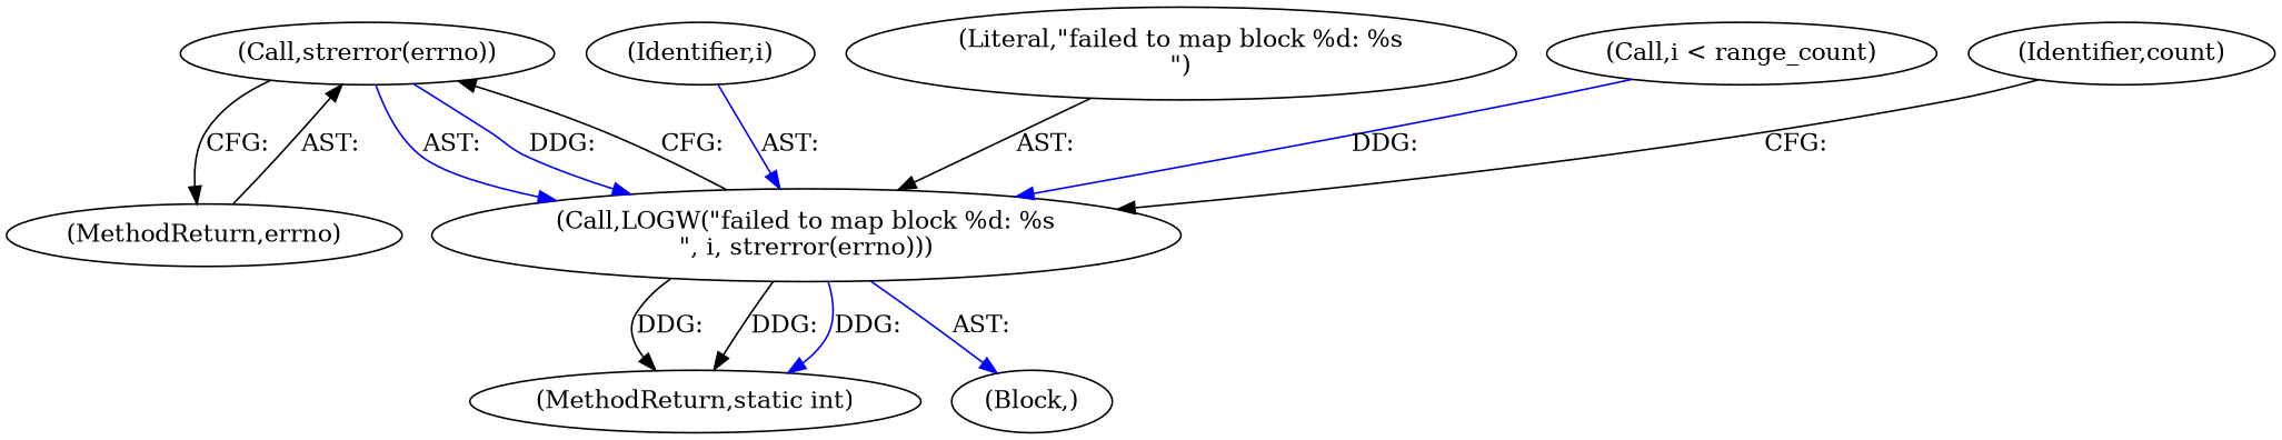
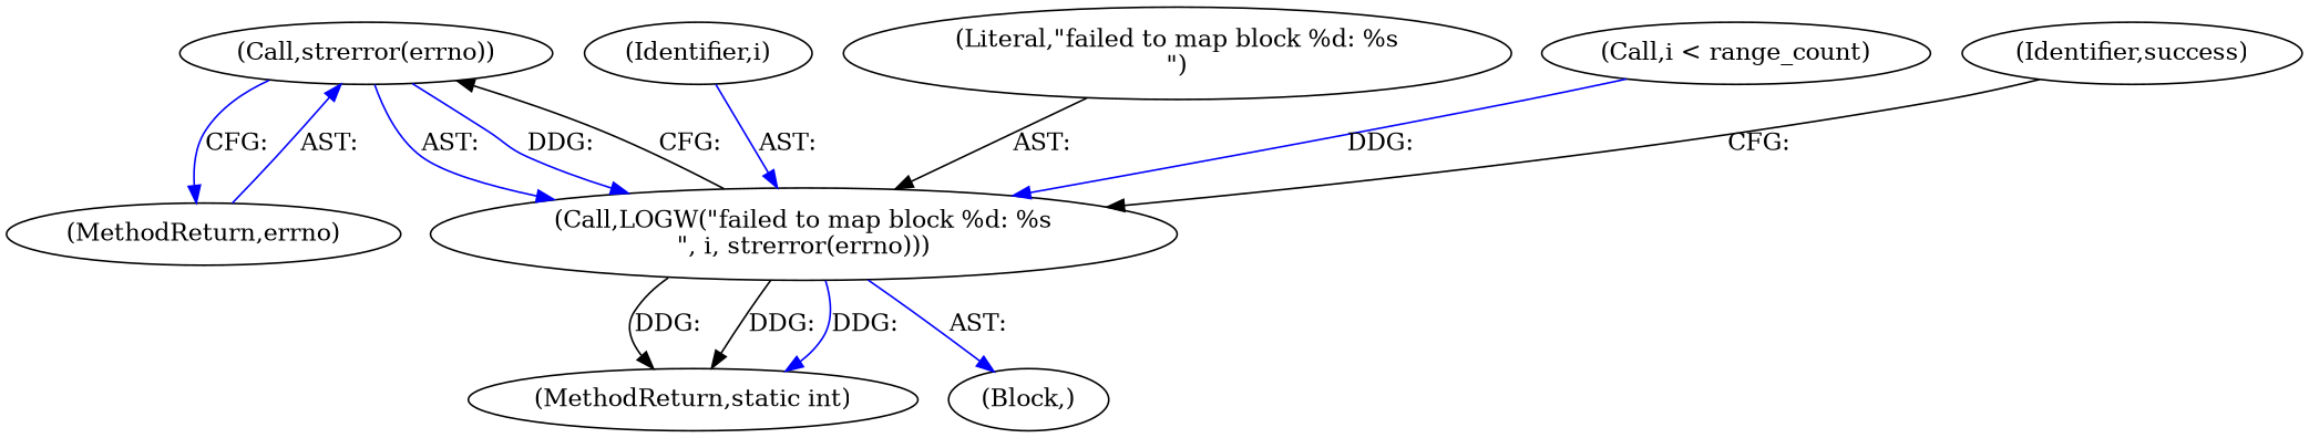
  digraph {
    edge [color=blue]
    n1 [label="(Call,strerror(errno))"]
    n2 [label="(Call,LOGW(\"failed to map block %d: %s\n\", i, strerror(errno)))"]
    n3 [label="(MethodReturn,errno)"]
    n4 [label="(MethodReturn,static int)"]
    n5 [label="(Block,)"]
    n6 [label="(Identifier,i)"]
    n7 [label="(Literal,\"failed to map block %d: %s\n\")"]
    n8 [label="(Call,i < range_count)"]
-   n9 [label="(Identifier,count)"]
+   n9 [label="(Identifier,success)"]
    n1 -> n2 [label="AST: "]
    n1 -> n2 [label="DDG: "]
-   n1 -> n3 [color=black label="CFG: "]
+   n1 -> n3 [label="CFG: "]
    n2 -> n1 [color=black label="CFG: "]
    n2 -> n4 [color=black label="DDG: "]
    n2 -> n4 [color=black label="DDG: "]
    n2 -> n4 [label="DDG: "]
    n2 -> n5 [label="AST: "]
-   n3 -> n1 [color=black label="AST: "]
+   n3 -> n1 [label="AST: "]
    n6 -> n2 [label="AST: "]
    n7 -> n2 [color=black label="AST: "]
    n8 -> n2 [label="DDG: "]
    n9 -> n2 [color=black label="CFG: "]
  }
